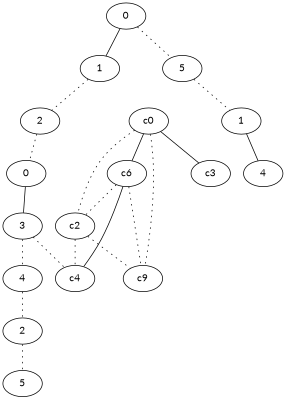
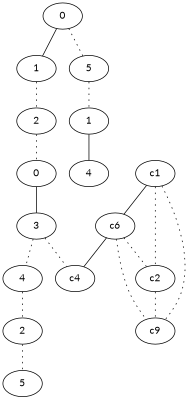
  graph {
    fontname=Lato
    node [fontname=Lato]
    edge [fontname=Lato style=dotted]
    n1 [label=0]
    n2 [label=1]
    n3 [label=5]
    n4 [label=2]
    n5 [label=1]
    n6 [label=0]
    n7 [label=3]
    n8 [label=4]
    c4
    n10 [label=2]
    n11 [label=5]
    n12 [label=4]
    n13 [label=c6]
-   c0
+   c0 [label=c1]
    c2
-   c3
    n17 [label=c9]
    n1 -- n2 [style=""]
    n1 -- n3
    n2 -- n4
    n3 -- n5
    n4 -- n6
    n5 -- n12 [style=""]
    n6 -- n7 [style=""]
    n7 -- n8
    n7 -- c4
    n8 -- n10
    n10 -- n11
    n13 -- c4 [style=""]
    n13 -- c2
    n13 -- n17
    c0 -- n13 [style=""]
    c0 -- c2
-   c0 -- c3 [style=""]
    c0 -- n17
-   c2 -- c4
    c2 -- n17
  }
